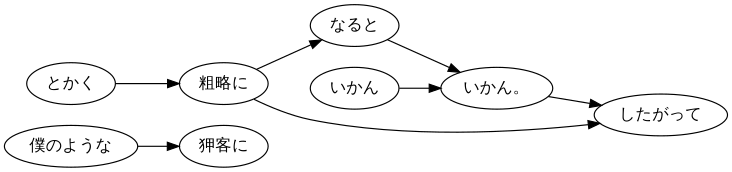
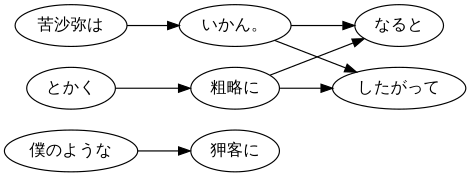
  digraph {
    fontname="Liberation Serif"
    rankdir=LR
    node [fontname="Liberation Serif"]
    edge [fontname="Liberation Serif"]
    n1 [label="僕のような"]
    n2 [label="狎客に"]
    n3 [label="なると"]
    n4 [label="いかん。"]
    n5 [label="したがって"]
-   n6 [label="いかん"]
+   n6 [label="苦沙弥は"]
    n7 [label="とかく"]
    n8 [label="粗略に"]
    n1 -> n2
-   n3 -> n4
+   n4 -> n3
    n4 -> n5
    n6 -> n4
    n7 -> n8
    n8 -> n3
    n8 -> n5
  }
